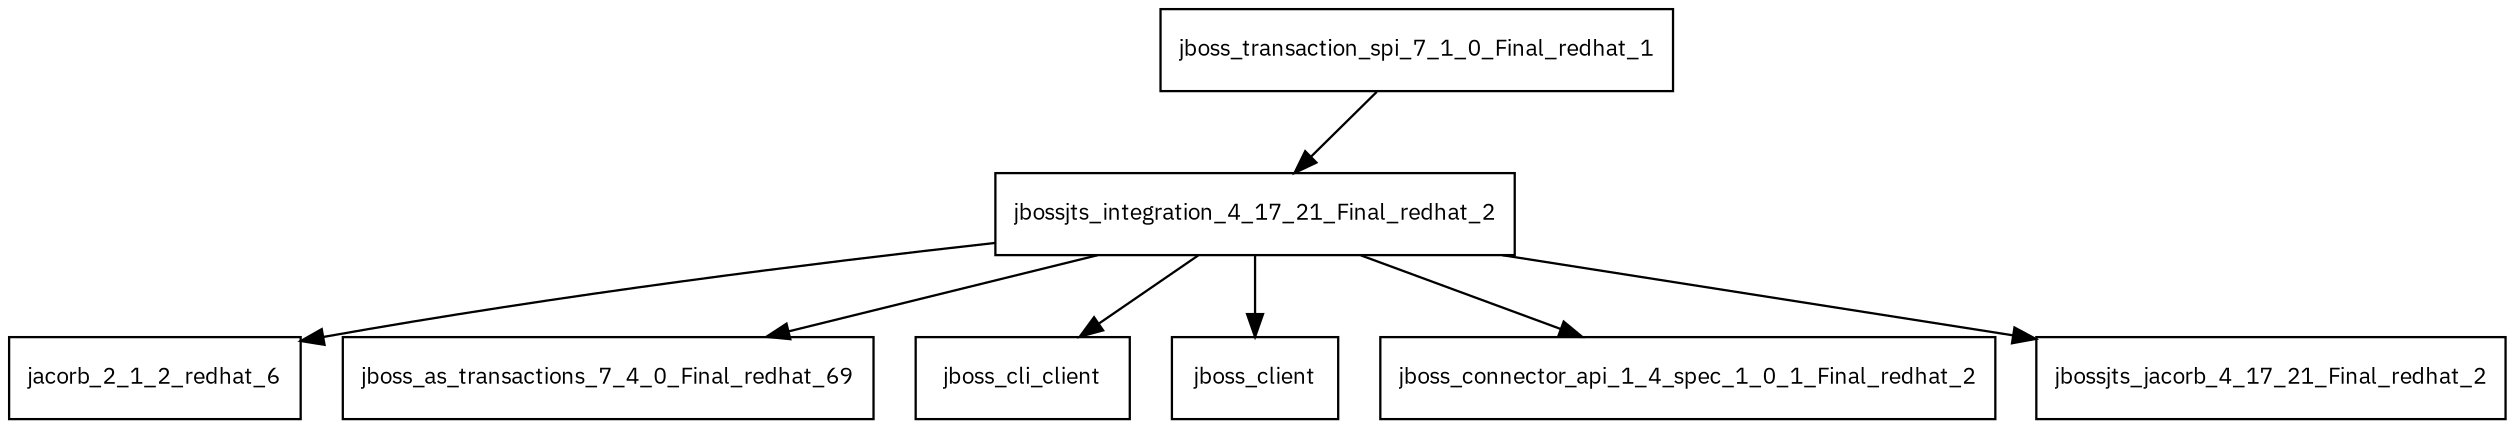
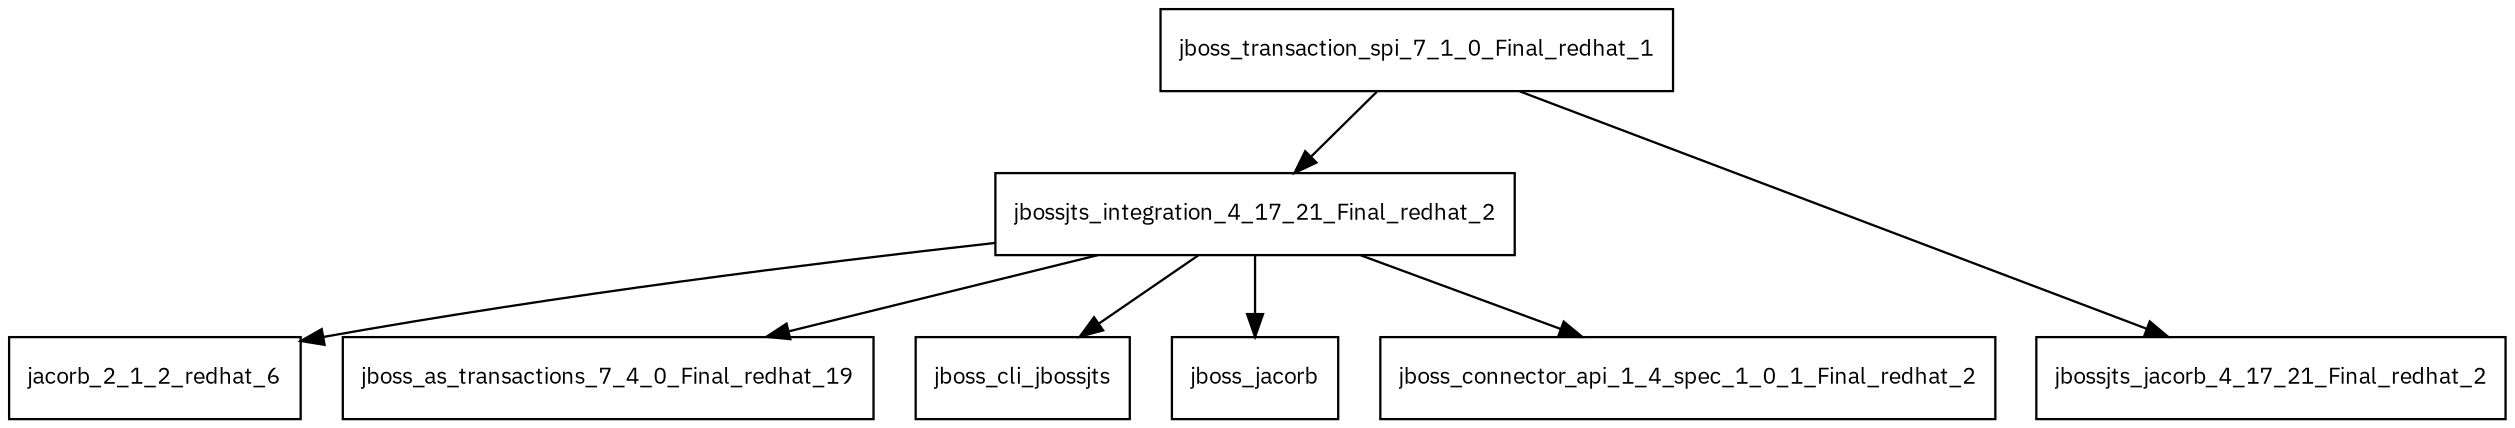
  digraph {
    fontname="IBM Plex Sans"
    node [fontname="IBM Plex Sans" fontsize=10.0 shape=box]
    edge [fontname="IBM Plex Sans"]
    n1 [label=jacorb_2_1_2_redhat_6]
    jbossjts_integration_4_17_21_Final_redhat_2
-   jboss_as_transactions_7_4_0_Final_redhat_19 [label=jboss_as_transactions_7_4_0_Final_redhat_69]
-   jboss_cli_client
-   jboss_client
+   jboss_as_transactions_7_4_0_Final_redhat_19
+   jboss_cli_client [label=jboss_cli_jbossjts]
+   jboss_client [label=jboss_jacorb]
    n6 [label=jboss_connector_api_1_4_spec_1_0_1_Final_redhat_2]
    jbossjts_jacorb_4_17_21_Final_redhat_2
    jboss_transaction_spi_7_1_0_Final_redhat_1
    jbossjts_integration_4_17_21_Final_redhat_2 -> n1
    jbossjts_integration_4_17_21_Final_redhat_2 -> jboss_as_transactions_7_4_0_Final_redhat_19
    jbossjts_integration_4_17_21_Final_redhat_2 -> jboss_cli_client
    jbossjts_integration_4_17_21_Final_redhat_2 -> jboss_client
    jbossjts_integration_4_17_21_Final_redhat_2 -> n6
-   jbossjts_integration_4_17_21_Final_redhat_2 -> jbossjts_jacorb_4_17_21_Final_redhat_2
+   jboss_transaction_spi_7_1_0_Final_redhat_1 -> jbossjts_jacorb_4_17_21_Final_redhat_2
    jboss_transaction_spi_7_1_0_Final_redhat_1 -> jbossjts_integration_4_17_21_Final_redhat_2
  }
